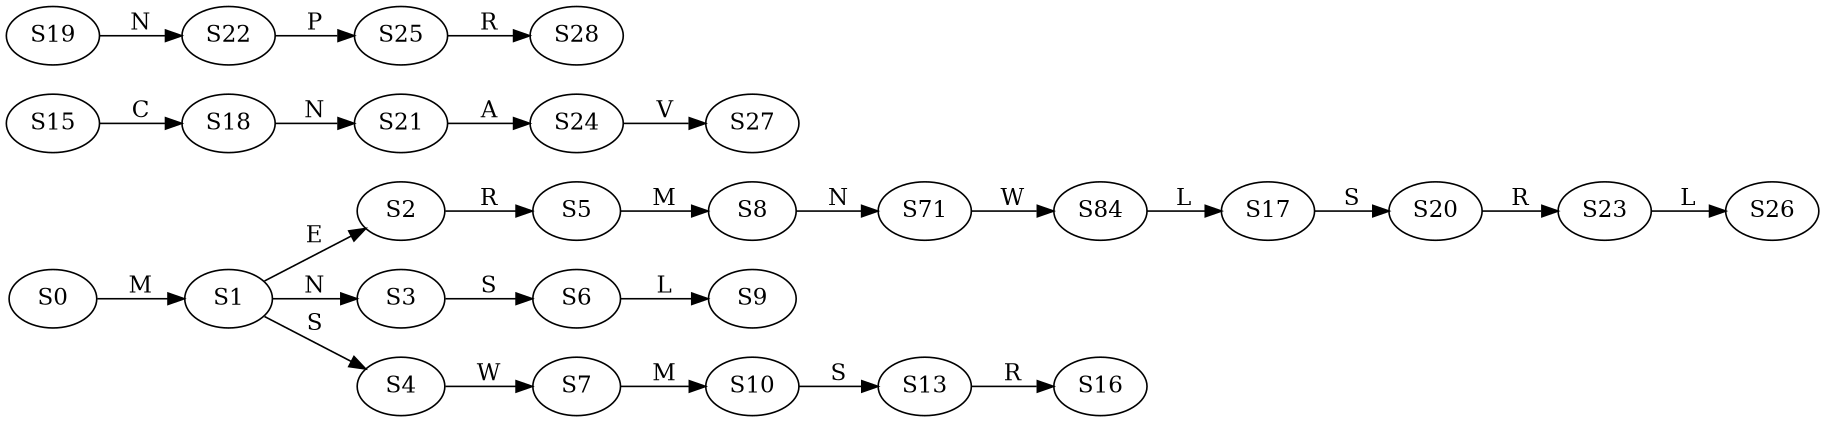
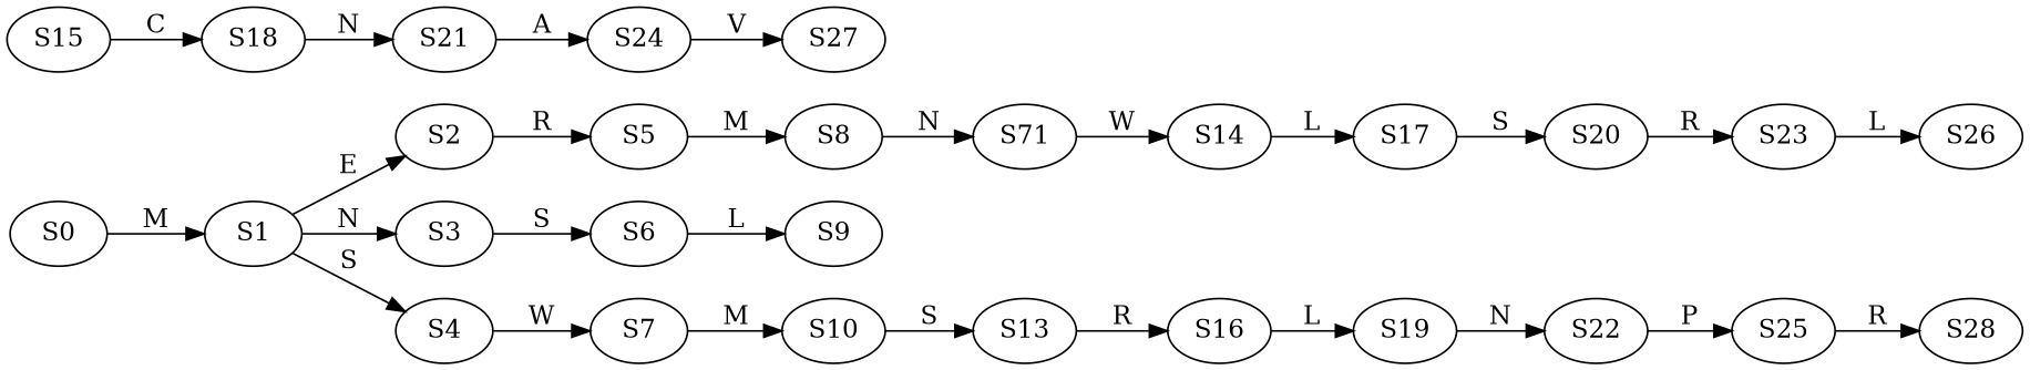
  strict digraph {
    rankdir=LR
    S0
    S1
    S2
    S3
    S4
    S5
    S6
    S7
    S8
    S9
    S10
    n12 [label=S71]
    S13
-   S14 [label=S84]
+   S14
    S16
    S17
    S15
    S18
    S19
    S20
    S21
    S22
    S23
    S24
    S25
    S26
    S27
    S28
    S0 -> S1 [label=M]
    S1 -> S2 [label=E]
    S1 -> S3 [label=N]
    S1 -> S4 [label=S]
    S2 -> S5 [label=R]
    S3 -> S6 [label=S]
    S4 -> S7 [label=W]
    S5 -> S8 [label=M]
    S6 -> S9 [label=L]
    S7 -> S10 [label=M]
    S8 -> n12 [label=N]
    S10 -> S13 [label=S]
    n12 -> S14 [label=W]
    S13 -> S16 [label=R]
    S14 -> S17 [label=L]
+   S16 -> S19 [label=L]
    S17 -> S20 [label=S]
    S15 -> S18 [label=C]
    S18 -> S21 [label=N]
    S19 -> S22 [label=N]
    S20 -> S23 [label=R]
    S21 -> S24 [label=A]
    S22 -> S25 [label=P]
    S23 -> S26 [label=L]
    S24 -> S27 [label=V]
    S25 -> S28 [label=R]
  }
